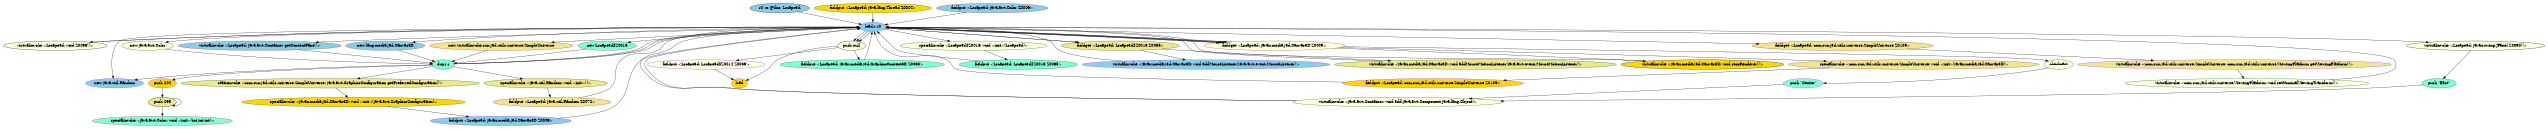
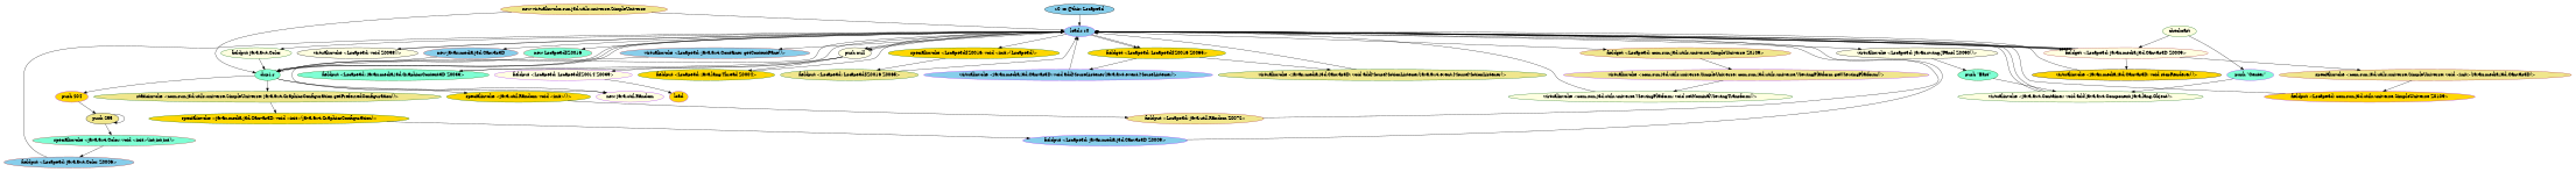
  digraph {
    node [color=darkgreen fillcolor=lightyellow style=filled]
    "r0 := @this: Lscape3d" [color=black fillcolor=skyblue]
    "load.r r0" [color=purple fillcolor=skyblue]
    "virtualinvoke <Lscape3d: void Z0098()>" [color=black]
-   "new java.util.Random" [color=purple fillcolor=skyblue]
-   "new java.awt.Color"
+   "new java.util.Random" [color=purple]
+   "new java.awt.Color" [label="fieldput java.awt.Color"]
    "virtualinvoke <Lscape3d: java.awt.Container getContentPane()>" [color=brown fillcolor=skyblue]
    "virtualinvoke <Lscape3d: javax.swing.JPanel Z0090()>" [color=black]
-   "new javax.media.j3d.Canvas3D" [color=brown fillcolor=skyblue label="new lang.media.j3d.Canvas3D"]
+   "new javax.media.j3d.Canvas3D" [color=brown fillcolor=skyblue]
    "fieldget <Lscape3d: javax.media.j3d.Canvas3D Z0009>" [color=brown]
    n10 [color=brown fillcolor=khaki label="new virtualinvoke.sun.j3d.utils.universe.SimpleUniverse"]
    "fieldget <Lscape3d: com.sun.j3d.utils.universe.SimpleUniverse Z0109>" [color=brown fillcolor=khaki]
    "push null" [color=black]
    "new Lscape3d$Z0016" [color=brown fillcolor=aquamarine]
-   "specialinvoke <Lscape3d$Z0016: void <init>(Lscape3d)>"
-   "fieldget <Lscape3d: Lscape3d$Z0016 Z0065>" [fillcolor=khaki]
+   "specialinvoke <Lscape3d$Z0016: void <init>(Lscape3d)>" [fillcolor=gold]
+   "fieldget <Lscape3d: Lscape3d$Z0016 Z0065>" [fillcolor=gold]
    "dup1.r" [fillcolor=aquamarine]
    "push \"East\"" [fillcolor=aquamarine]
    "virtualinvoke <javax.media.j3d.Canvas3D: void stopRenderer()>" [color=black fillcolor=gold]
    checkcast
    "specialinvoke <com.sun.j3d.utils.universe.SimpleUniverse: void <init>(javax.media.j3d.Canvas3D)>" [color=brown fillcolor=khaki]
    "virtualinvoke <com.sun.j3d.utils.universe.SimpleUniverse: com.sun.j3d.utils.universe.ViewingPlatform getViewingPlatform()>" [color=purple fillcolor=khaki]
    "fieldput <Lscape3d: javax.media.j3d.GraphicsContext3D Z0033>" [fillcolor=aquamarine]
    "fieldput <Lscape3d: java.lang.Thread Z0004>" [fillcolor=gold]
    "fieldput <Lscape3d: Lscape3d$Z0014 Z0039>" [color=purple]
-   "fieldput <Lscape3d: Lscape3d$Z0016 Z0065>" [fillcolor=aquamarine]
+   "fieldput <Lscape3d: Lscape3d$Z0016 Z0065>" [fillcolor=khaki]
    "virtualinvoke <javax.media.j3d.Canvas3D: void addMouseListener(java.awt.event.MouseListener)>" [color=purple fillcolor=skyblue]
    "virtualinvoke <javax.media.j3d.Canvas3D: void addMouseMotionListener(java.awt.event.MouseMotionListener)>" [fillcolor=khaki]
-   "specialinvoke <java.util.Random: void <init>()>" [fillcolor=khaki]
+   "specialinvoke <java.util.Random: void <init>()>" [fillcolor=gold]
    "push 204" [color=purple fillcolor=gold]
    "staticinvoke <com.sun.j3d.utils.universe.SimpleUniverse: java.awt.GraphicsConfiguration getPreferredConfiguration()>" [fillcolor=khaki]
    "fieldput <Lscape3d: java.util.Random Z0072>" [color=brown fillcolor=khaki]
    "push 255" [color=black fillcolor=khaki]
    "specialinvoke <javax.media.j3d.Canvas3D: void <init>(java.awt.GraphicsConfiguration)>" [fillcolor=gold]
    "specialinvoke <java.awt.Color: void <init>(int,int,int)>" [color=brown fillcolor=aquamarine]
    "fieldput <Lscape3d: java.awt.Color Z0006>" [color=brown fillcolor=skyblue]
    "virtualinvoke <java.awt.Container: void add(java.awt.Component,java.lang.Object)>"
    "fieldput <Lscape3d: javax.media.j3d.Canvas3D Z0009>" [color=purple fillcolor=skyblue]
    "push \"Center\"" [color=purple fillcolor=aquamarine]
    "fieldput <Lscape3d: com.sun.j3d.utils.universe.SimpleUniverse Z0109>" [color=purple fillcolor=gold]
    "virtualinvoke <com.sun.j3d.utils.universe.ViewingPlatform: void setNominalViewingTransform()>"
    n41 [color=purple fillcolor=gold label=load]
    "r0 := @this: Lscape3d" -> "load.r r0"
    "load.r r0" -> "virtualinvoke <Lscape3d: void Z0098()>"
    "load.r r0" -> "new java.util.Random"
    "load.r r0" -> "new java.awt.Color"
    "load.r r0" -> "virtualinvoke <Lscape3d: java.awt.Container getContentPane()>"
    "load.r r0" -> "virtualinvoke <Lscape3d: javax.swing.JPanel Z0090()>"
    "load.r r0" -> "new javax.media.j3d.Canvas3D"
    "load.r r0" -> "fieldget <Lscape3d: javax.media.j3d.Canvas3D Z0009>"
    "load.r r0" -> "fieldget <Lscape3d: javax.media.j3d.Canvas3D Z0009>"
    "load.r r0" -> "fieldget <Lscape3d: javax.media.j3d.Canvas3D Z0009>"
    "load.r r0" -> "fieldget <Lscape3d: javax.media.j3d.Canvas3D Z0009>"
    "load.r r0" -> "fieldget <Lscape3d: javax.media.j3d.Canvas3D Z0009>"
-   "load.r r0" -> n10
+   n10 -> "load.r r0"
    "load.r r0" -> "fieldget <Lscape3d: com.sun.j3d.utils.universe.SimpleUniverse Z0109>"
    "load.r r0" -> "push null"
    "load.r r0" -> "push null"
    "load.r r0" -> "push null"
    "load.r r0" -> "new Lscape3d$Z0016"
    "load.r r0" -> "specialinvoke <Lscape3d$Z0016: void <init>(Lscape3d)>"
    "load.r r0" -> "fieldget <Lscape3d: Lscape3d$Z0016 Z0065>"
    "load.r r0" -> "fieldget <Lscape3d: Lscape3d$Z0016 Z0065>"
    "virtualinvoke <Lscape3d: void Z0098()>" -> "load.r r0"
    "new java.awt.Color" -> "dup1.r"
    "virtualinvoke <Lscape3d: java.awt.Container getContentPane()>" -> "dup1.r"
    "virtualinvoke <Lscape3d: javax.swing.JPanel Z0090()>" -> "push \"East\""
    "new javax.media.j3d.Canvas3D" -> "dup1.r"
    "fieldget <Lscape3d: javax.media.j3d.Canvas3D Z0009>" -> "load.r r0"
    "fieldget <Lscape3d: javax.media.j3d.Canvas3D Z0009>" -> "load.r r0"
    "fieldget <Lscape3d: javax.media.j3d.Canvas3D Z0009>" -> "virtualinvoke <javax.media.j3d.Canvas3D: void stopRenderer()>"
-   "fieldget <Lscape3d: javax.media.j3d.Canvas3D Z0009>" -> checkcast
+   checkcast -> "fieldget <Lscape3d: javax.media.j3d.Canvas3D Z0009>"
    "fieldget <Lscape3d: javax.media.j3d.Canvas3D Z0009>" -> "specialinvoke <com.sun.j3d.utils.universe.SimpleUniverse: void <init>(javax.media.j3d.Canvas3D)>"
    n10 -> "dup1.r"
    "fieldget <Lscape3d: com.sun.j3d.utils.universe.SimpleUniverse Z0109>" -> "virtualinvoke <com.sun.j3d.utils.universe.SimpleUniverse: com.sun.j3d.utils.universe.ViewingPlatform getViewingPlatform()>"
    "push null" -> "fieldput <Lscape3d: javax.media.j3d.GraphicsContext3D Z0033>"
-   "push null" -> n41
+   "push null" -> "fieldput <Lscape3d: java.lang.Thread Z0004>"
    "push null" -> "fieldput <Lscape3d: Lscape3d$Z0014 Z0039>"
    "new Lscape3d$Z0016" -> "dup1.r"
    "specialinvoke <Lscape3d$Z0016: void <init>(Lscape3d)>" -> "fieldput <Lscape3d: Lscape3d$Z0016 Z0065>"
    "fieldget <Lscape3d: Lscape3d$Z0016 Z0065>" -> "virtualinvoke <javax.media.j3d.Canvas3D: void addMouseListener(java.awt.event.MouseListener)>"
    "fieldget <Lscape3d: Lscape3d$Z0016 Z0065>" -> "virtualinvoke <javax.media.j3d.Canvas3D: void addMouseMotionListener(java.awt.event.MouseMotionListener)>"
    "dup1.r" -> "load.r r0"
    "dup1.r" -> "load.r r0"
    "dup1.r" -> "load.r r0"
    "dup1.r" -> "new java.util.Random"
    "dup1.r" -> "specialinvoke <java.util.Random: void <init>()>"
    "dup1.r" -> "push 204"
    "dup1.r" -> "staticinvoke <com.sun.j3d.utils.universe.SimpleUniverse: java.awt.GraphicsConfiguration getPreferredConfiguration()>"
    "push \"East\"" -> "virtualinvoke <java.awt.Container: void add(java.awt.Component,java.lang.Object)>"
    "virtualinvoke <javax.media.j3d.Canvas3D: void stopRenderer()>" -> "load.r r0"
    checkcast -> "push \"Center\""
    "specialinvoke <com.sun.j3d.utils.universe.SimpleUniverse: void <init>(javax.media.j3d.Canvas3D)>" -> "fieldput <Lscape3d: com.sun.j3d.utils.universe.SimpleUniverse Z0109>"
    "virtualinvoke <com.sun.j3d.utils.universe.SimpleUniverse: com.sun.j3d.utils.universe.ViewingPlatform getViewingPlatform()>" -> "virtualinvoke <com.sun.j3d.utils.universe.ViewingPlatform: void setNominalViewingTransform()>"
    "fieldput <Lscape3d: javax.media.j3d.GraphicsContext3D Z0033>" -> "load.r r0"
    "fieldput <Lscape3d: java.lang.Thread Z0004>" -> "load.r r0"
    "fieldput <Lscape3d: Lscape3d$Z0014 Z0039>" -> n41
    "fieldput <Lscape3d: Lscape3d$Z0016 Z0065>" -> "load.r r0"
    "virtualinvoke <javax.media.j3d.Canvas3D: void addMouseListener(java.awt.event.MouseListener)>" -> "load.r r0"
    "virtualinvoke <javax.media.j3d.Canvas3D: void addMouseMotionListener(java.awt.event.MouseMotionListener)>" -> "load.r r0"
    "specialinvoke <java.util.Random: void <init>()>" -> "fieldput <Lscape3d: java.util.Random Z0072>"
    "push 204" -> "push 255"
    "staticinvoke <com.sun.j3d.utils.universe.SimpleUniverse: java.awt.GraphicsConfiguration getPreferredConfiguration()>" -> "specialinvoke <javax.media.j3d.Canvas3D: void <init>(java.awt.GraphicsConfiguration)>"
    "fieldput <Lscape3d: java.util.Random Z0072>" -> "load.r r0"
    "push 255" -> "push 255"
    "push 255" -> "specialinvoke <java.awt.Color: void <init>(int,int,int)>"
    "specialinvoke <javax.media.j3d.Canvas3D: void <init>(java.awt.GraphicsConfiguration)>" -> "fieldput <Lscape3d: javax.media.j3d.Canvas3D Z0009>"
+   "specialinvoke <java.awt.Color: void <init>(int,int,int)>" -> "fieldput <Lscape3d: java.awt.Color Z0006>"
    "fieldput <Lscape3d: java.awt.Color Z0006>" -> "load.r r0"
    "virtualinvoke <java.awt.Container: void add(java.awt.Component,java.lang.Object)>" -> "load.r r0"
    "virtualinvoke <java.awt.Container: void add(java.awt.Component,java.lang.Object)>" -> "load.r r0"
    "fieldput <Lscape3d: javax.media.j3d.Canvas3D Z0009>" -> "load.r r0"
    "push \"Center\"" -> "virtualinvoke <java.awt.Container: void add(java.awt.Component,java.lang.Object)>"
    "fieldput <Lscape3d: com.sun.j3d.utils.universe.SimpleUniverse Z0109>" -> "load.r r0"
    "virtualinvoke <com.sun.j3d.utils.universe.ViewingPlatform: void setNominalViewingTransform()>" -> "load.r r0"
  }
